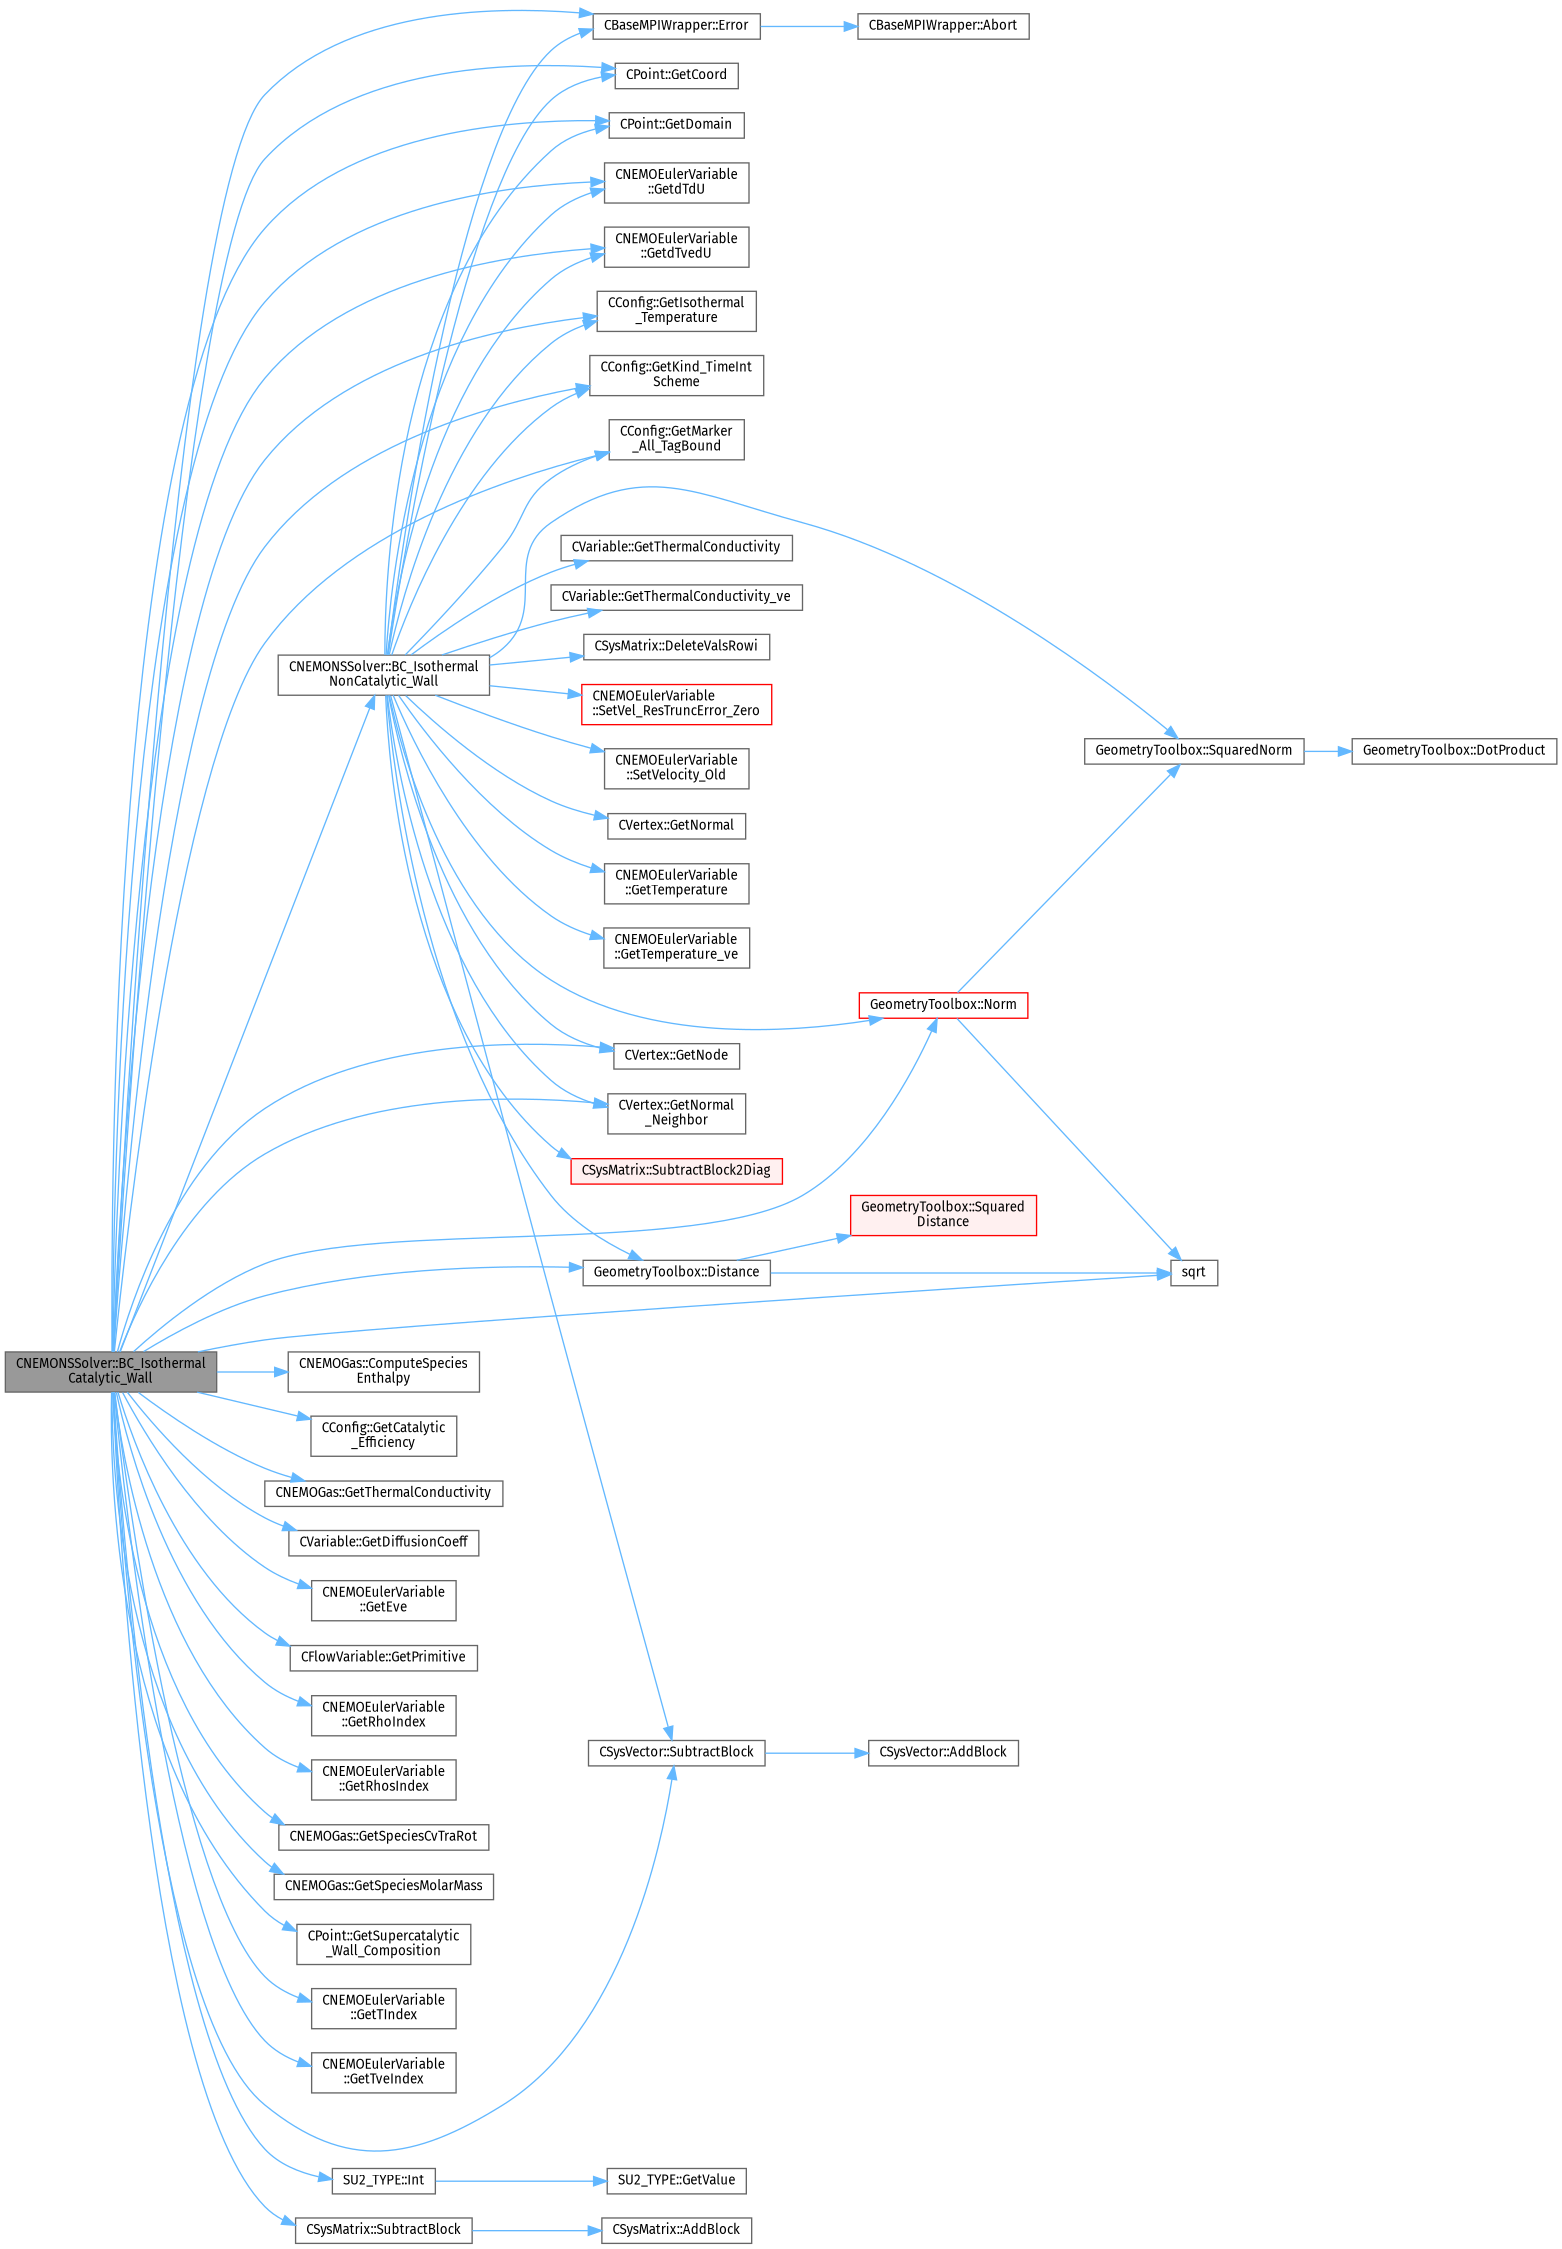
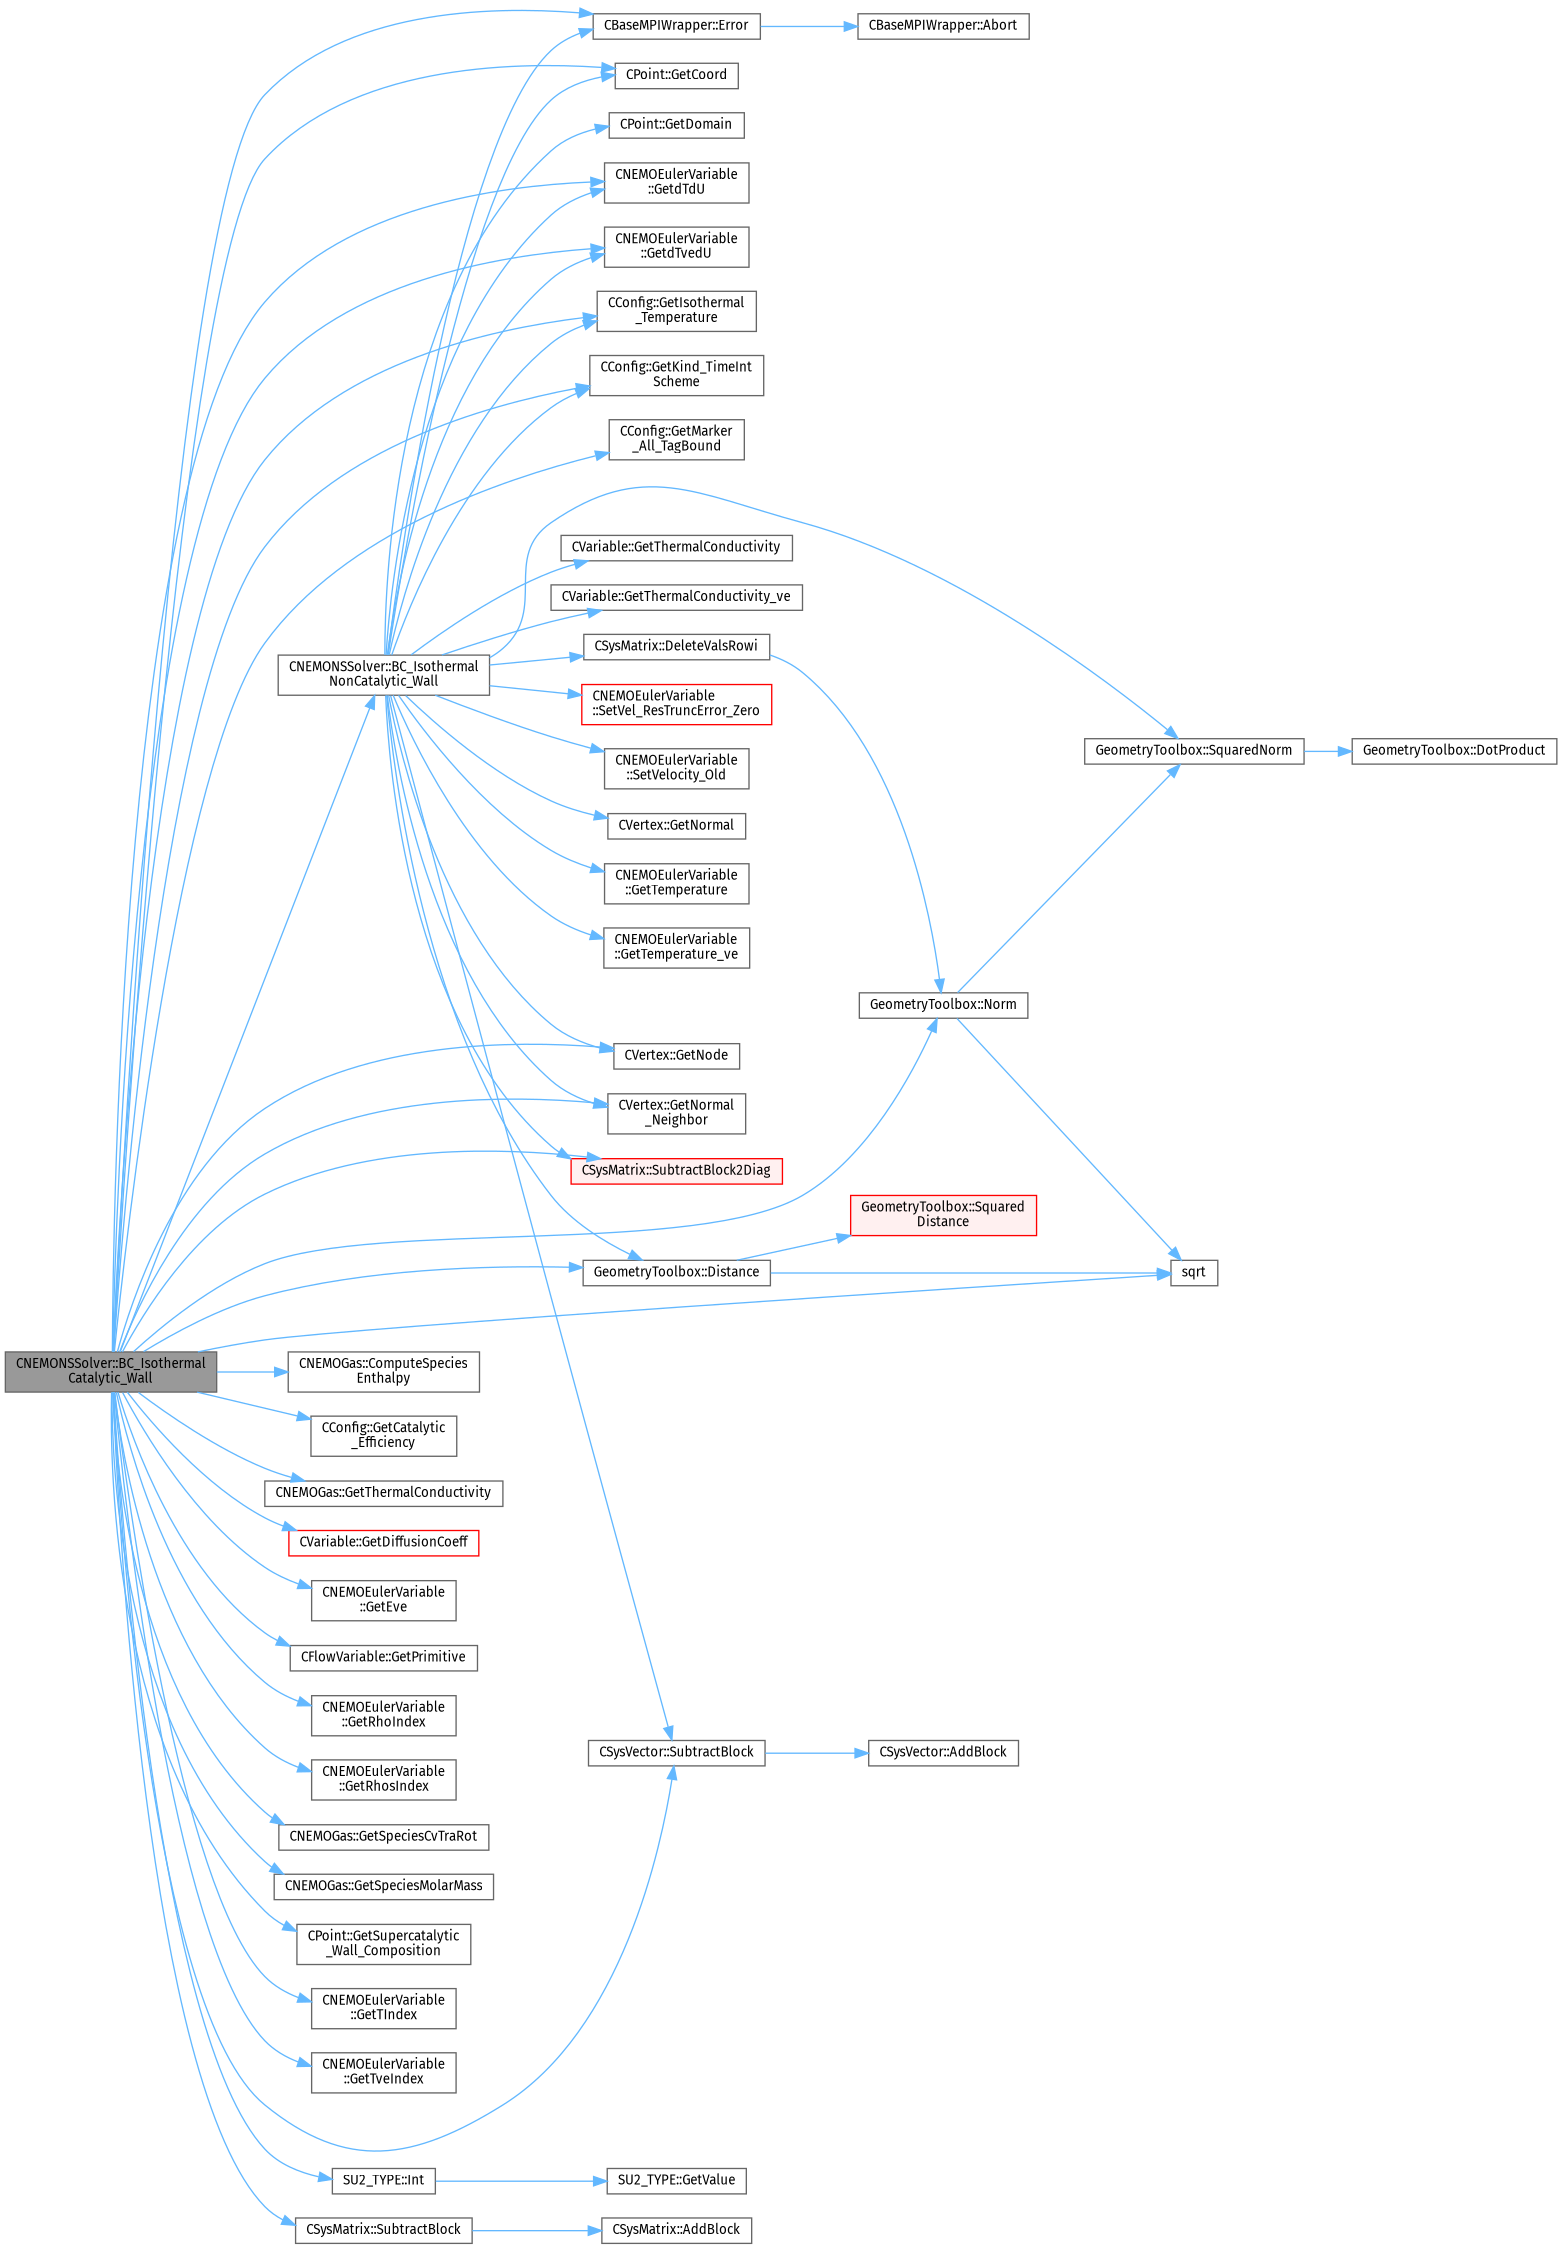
  digraph {
    fontname="Fira Sans"
    rankdir=LR
    node [color=grey40 fillcolor=white fontname="Fira Sans" fontsize=10 shape=box style=filled]
    edge [color=steelblue1 fontname="Fira Sans" fontsize=10 labelfontname=Helvetica labelfontsize=10 style=solid]
    n1 [color=gray40 fillcolor=grey60 fontcolor=black height=0.2 label="CNEMONSSolver::BC_Isothermal\lCatalytic_Wall" width=0.4]
    n2 [height=0.2 label="CNEMONSSolver::BC_Isothermal\lNonCatalytic_Wall" width=0.4]
    n3 [height=0.2 label="GeometryToolbox::Distance" width=0.4]
    n4 [height=0.2 label=sqrt width=0.4]
    n5 [height=0.2 label="CBaseMPIWrapper::Error" width=0.4]
    n6 [height=0.2 label="CPoint::GetCoord" width=0.4]
    n7 [height=0.2 label="CPoint::GetDomain" width=0.4]
    n8 [height=0.2 label="CNEMOEulerVariable\l::GetdTdU" width=0.4]
    n9 [height=0.2 label="CNEMOEulerVariable\l::GetdTvedU" width=0.4]
    n10 [height=0.2 label="CConfig::GetIsothermal\l_Temperature" width=0.4]
    n11 [height=0.2 label="CConfig::GetKind_TimeInt\lScheme" width=0.4]
    n12 [height=0.2 label="CConfig::GetMarker\l_All_TagBound" width=0.4]
    n13 [height=0.2 label="CVertex::GetNode" width=0.4]
    n14 [height=0.2 label="CVertex::GetNormal\l_Neighbor" width=0.4]
-   n15 [color=red height=0.2 label="GeometryToolbox::Norm" width=0.4]
+   n15 [height=0.2 label="GeometryToolbox::Norm" width=0.4]
    n16 [height=0.2 label="CSysVector::SubtractBlock" width=0.4]
    n17 [height=0.2 label="CNEMOGas::ComputeSpecies\lEnthalpy" width=0.4]
    n18 [height=0.2 label="CConfig::GetCatalytic\l_Efficiency" width=0.4]
    n19 [height=0.2 label="CNEMOGas::GetThermalConductivity" width=0.4]
-   n20 [height=0.2 label="CVariable::GetDiffusionCoeff" width=0.4]
+   n20 [color=red height=0.2 label="CVariable::GetDiffusionCoeff" width=0.4]
    n21 [height=0.2 label="CNEMOEulerVariable\l::GetEve" width=0.4]
    n22 [height=0.2 label="CFlowVariable::GetPrimitive" width=0.4]
    n23 [height=0.2 label="CNEMOEulerVariable\l::GetRhoIndex" width=0.4]
    n24 [height=0.2 label="CNEMOEulerVariable\l::GetRhosIndex" width=0.4]
    n25 [height=0.2 label="CNEMOGas::GetSpeciesCvTraRot" width=0.4]
    n26 [height=0.2 label="CNEMOGas::GetSpeciesMolarMass" width=0.4]
    n27 [height=0.2 label="CPoint::GetSupercatalytic\l_Wall_Composition" width=0.4]
    n28 [height=0.2 label="CNEMOEulerVariable\l::GetTIndex" width=0.4]
    n29 [height=0.2 label="CNEMOEulerVariable\l::GetTveIndex" width=0.4]
    n30 [height=0.2 label="SU2_TYPE::Int" width=0.4]
    n31 [height=0.2 label="CSysMatrix::SubtractBlock" width=0.4]
    n32 [height=0.2 label="CVertex::GetNormal" width=0.4]
    n33 [height=0.2 label="CSysMatrix::DeleteValsRowi" width=0.4]
    n34 [height=0.2 label="CNEMOEulerVariable\l::GetTemperature" width=0.4]
    n35 [height=0.2 label="CNEMOEulerVariable\l::GetTemperature_ve" width=0.4]
    n36 [height=0.2 label="CVariable::GetThermalConductivity" width=0.4]
    n37 [height=0.2 label="CVariable::GetThermalConductivity_ve" width=0.4]
    n38 [height=0.2 label="GeometryToolbox::SquaredNorm" width=0.4]
    n39 [color=red height=0.2 label="CNEMOEulerVariable\l::SetVel_ResTruncError_Zero" width=0.4]
    n40 [height=0.2 label="CNEMOEulerVariable\l::SetVelocity_Old" width=0.4]
    n41 [color=red fillcolor="#FFF0F0" height=0.2 label="CSysMatrix::SubtractBlock2Diag" width=0.4]
    n42 [color=red fillcolor="#FFF0F0" height=0.2 label="GeometryToolbox::Squared\lDistance" width=0.4]
    n43 [height=0.2 label="CBaseMPIWrapper::Abort" width=0.4]
    n44 [height=0.2 label="CSysVector::AddBlock" width=0.4]
    n45 [height=0.2 label="SU2_TYPE::GetValue" width=0.4]
    n46 [height=0.2 label="CSysMatrix::AddBlock" width=0.4]
    n47 [height=0.2 label="GeometryToolbox::DotProduct" width=0.4]
    n1 -> n2
    n1 -> n3
    n1 -> n4
    n1 -> n5
    n1 -> n6
-   n1 -> n7
+   n1 -> n41
    n1 -> n8
    n1 -> n9
    n1 -> n10
    n1 -> n11
    n1 -> n12
    n1 -> n13
    n1 -> n14
    n1 -> n15
    n1 -> n16
    n1 -> n17
    n1 -> n18
    n1 -> n19
    n1 -> n20
    n1 -> n21
    n1 -> n22
    n1 -> n23
    n1 -> n24
    n1 -> n25
    n1 -> n26
    n1 -> n27
    n1 -> n28
    n1 -> n29
    n1 -> n30
    n1 -> n31
    n2 -> n3
    n2 -> n5
    n2 -> n6
    n2 -> n7
    n2 -> n8
    n2 -> n9
    n2 -> n10
    n2 -> n11
-   n2 -> n12
    n2 -> n13
    n2 -> n14
-   n2 -> n15
+   n33 -> n15
    n2 -> n16
    n2 -> n32
    n2 -> n33
    n2 -> n34
    n2 -> n35
    n2 -> n36
    n2 -> n37
    n2 -> n38
    n2 -> n39
    n2 -> n40
    n2 -> n41
    n3 -> n4
    n3 -> n42
    n5 -> n43
    n15 -> n4
    n15 -> n38
    n16 -> n44
    n30 -> n45
    n31 -> n46
    n38 -> n47
  }
